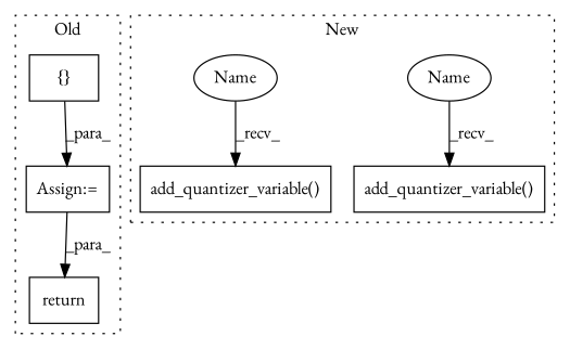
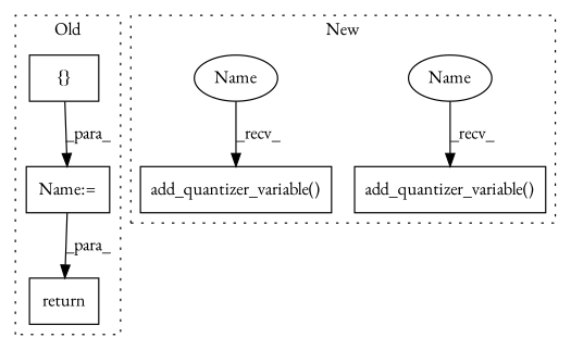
  digraph {
    fontname="EB Garamond"
    node [a=75 l="28,1" shape=box fontname="EB Garamond"]
    edge [fontname="EB Garamond"]
    n1 [a=93 l=7 label=return s=9461]
    n2 [a=95 l="1,1" label="{}" s="9420,9451"]
-   n3 [a=68 l=3 label="Assign:=" s=9417]
+   n3 [a=68 l=3 label="Name:=" s=9417]
    n4 [label="add_quantizer_variable()" s="9193,9258"]
    n5 [label="add_quantizer_variable()" s="9268,9333"]
    n6 [a=87 l=4 label=Name s=9268 shape=ellipse]
    n7 [a=87 l=4 label=Name s=9193 shape=ellipse]
    subgraph cluster_1 {
      label=Old
      style=dotted
      n1
      n2
      n3
    }
    subgraph cluster_2 {
      label=New
      style=dotted
      n4
      n5
      n6
      n7
    }
    n2 -> n3 [label=_para_]
    n3 -> n1 [label=_para_]
    n6 -> n5 [label=_recv_]
    n7 -> n4 [label=_recv_]
  }
